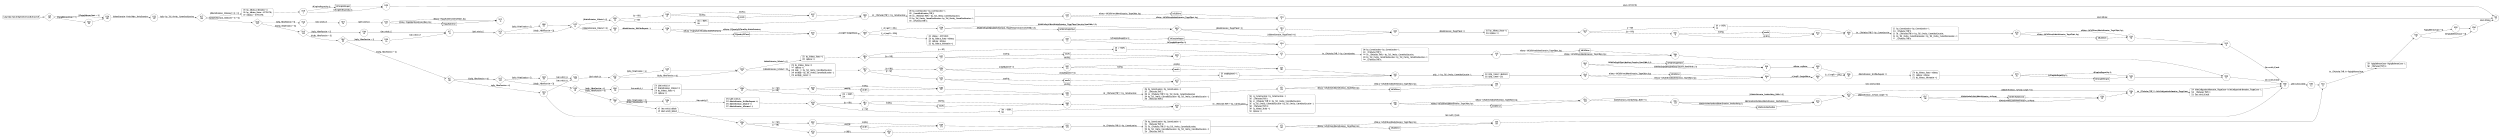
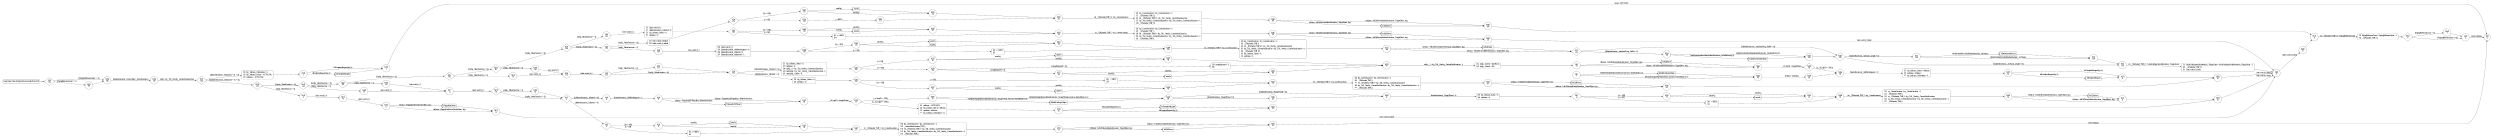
  digraph {
    fontname="PT Serif"
    rankdir=LR
    node [fontname="PT Serif" shape=circle]
    edge [fontname="PT Serif"]
    n1 [label="N129\n190" shape=diamond]
    n2 [label="N131\n189"]
    n3 [label="N130\n188"]
    n4 [label="N132\n187"]
    n5 [label="N133\n186" shape=diamond]
    n6 [fillcolor=white label=<<table border="0" cellborder="0" cellpadding="3" bgcolor="white"><tr><td align="right">135</td><td align="left">Irp__IoStatus__Information = 0;</td></tr><tr><td align="right">136</td><td align="left">Irp__IoStatus__Status = -1073741738;</td></tr><tr><td align="right">137</td><td align="left">myStatus = -1073741738;</td></tr></table>> penwidth=1 shape=Mrecord style="filled,bold"]
    n7 [label="N134\n185" shape=diamond]
    n8 [label="N138\n2"]
    n9 [label="N142\n17"]
    n10 [label="N143\n184" shape=diamond]
    n11 [label="N139\n1"]
    n12 [label=IofCompleteRequest shape=component]
    n13 [label="N173\n16"]
    n14 [label="N146\n65"]
    n15 [label="N147\n183" shape=diamond]
    n16 [label="N174\n15"]
    n17 [label="N177\n64"]
    n18 [label="N150\n66"]
    n19 [label="N151\n182" shape=diamond]
    n20 [label="N178\n63" shape=diamond]
    n21 [label="N154\n115"]
    n22 [label="N155\n181" shape=diamond]
    n23 [label="N226\n114"]
    n24 [label="N158\n116"]
    n25 [label="N159\n180" shape=diamond]
    n26 [label="N227\n113" shape=diamond]
    n27 [label="N162\n134"]
    n28 [label="N163\n179" shape=diamond]
    n29 [fillcolor=white label=<<table border="0" cellborder="0" cellpadding="3" bgcolor="white"><tr><td align="right">276</td><td align="left">Label: switch_0_4</td></tr><tr><td align="right">277</td><td align="left">disketteExtension__IsStarted = 0;</td></tr><tr><td align="right">278</td><td align="left">Irp__IoStatus__Status = 0;</td></tr><tr><td align="right">279</td><td align="left">myStatus = 0;</td></tr></table>> penwidth=1 shape=Mrecord style="filled,bold"]
    n30 [label="N166\n163"]
    n31 [fillcolor=white label=<<table border="0" cellborder="0" cellpadding="3" bgcolor="white"><tr><td align="right">167</td><td align="left">Goto: switch_0_default</td></tr><tr><td align="right">323</td><td align="left">Label: switch_0_default</td></tr></table>> penwidth=1 shape=Mrecord style="filled,bold"]
    n32 [label="N280\n129" shape=diamond]
    n33 [fillcolor=white label=<<table border="0" cellborder="0" cellpadding="3" bgcolor="white"><tr><td align="right">294</td><td align="left">Label: switch_0_2</td></tr><tr><td align="right">295</td><td align="left">disketteExtension__HoldNewRequests = 0;</td></tr><tr><td align="right">296</td><td align="left">disketteExtension__IsStarted = 0;</td></tr><tr><td align="right">297</td><td align="left">disketteExtension__IsRemoved = 1;</td></tr></table>> penwidth=1 shape=Mrecord style="filled,bold"]
    n34 [label="N324\n176" shape=diamond]
    n35 [label="N298\n158" shape=diamond]
    n36 [label="N326\n173"]
    n37 [label="N327\n175"]
    n38 [label="N328\n172"]
    n39 [label="N329\n174"]
    n40 [label=errorFn shape=component]
    n41 [label="N325\n171"]
    n42 [fillcolor=white label=<<table border="0" cellborder="0" cellpadding="3" bgcolor="white"><tr><td align="right">330</td><td align="left">Irp__CurrentLocation = Irp__CurrentLocation + 1;</td></tr><tr><td align="right">331</td><td align="left">__CPAchecker_TMP_12;</td></tr><tr><td align="right">332</td><td align="left">int __CPAchecker_TMP_13 = Irp__Tail__Overlay__CurrentStackLocation;</td></tr><tr><td align="right">333</td><td align="left">Irp__Tail__Overlay__CurrentStackLocation = Irp__Tail__Overlay__CurrentStackLocation + 1;</td></tr><tr><td align="right">334</td><td align="left">__CPAchecker_TMP_13;</td></tr></table>> penwidth=1 shape=Mrecord style="filled,bold"]
    n43 [label="N335\n165"]
    n44 [label="N336\n164"]
    n45 [label=IofCallDriver shape=component]
    n46 [label="N141\n11"]
    n47 [fillcolor=white label=<<table border="0" cellborder="0" cellpadding="3" bgcolor="white"><tr><td align="right">339</td><td align="left">PagingReferenceCount = PagingReferenceCount - 1;</td></tr><tr><td align="right">340</td><td align="left">__CPAchecker_TMP_14;</td></tr></table>> penwidth=1 shape=Mrecord style="filled,bold"]
    n48 [label="N341\n8" shape=diamond]
    n49 [label="N343\n7"]
    n50 [label="N342\n6"]
    n51 [label="N81\n0"]
    n52 [fillcolor=white label=<<table border="0" cellborder="0" cellpadding="3" bgcolor="white"><tr><td align="right">300</td><td align="left">s = SKIP1;</td></tr><tr><td align="right">302</td><td align="left"></td></tr></table>> penwidth=1 shape=Mrecord style="filled,bold"]
    n53 [label="N301\n157"]
    n54 [label="N299\n153"]
    n55 [label="N303\n156"]
    n56 [label=errorFn shape=component]
    n57 [fillcolor=white label=<<table border="0" cellborder="0" cellpadding="3" bgcolor="white"><tr><td align="right">304</td><td align="left">Irp__CurrentLocation = Irp__CurrentLocation + 1;</td></tr><tr><td align="right">305</td><td align="left">__CPAchecker_TMP_9;</td></tr><tr><td align="right">306</td><td align="left">int __CPAchecker_TMP_10 = Irp__Tail__Overlay__CurrentStackLocation;</td></tr><tr><td align="right">307</td><td align="left">Irp__Tail__Overlay__CurrentStackLocation = Irp__Tail__Overlay__CurrentStackLocation + 1;</td></tr><tr><td align="right">308</td><td align="left">__CPAchecker_TMP_10;</td></tr><tr><td align="right">309</td><td align="left">Irp__IoStatus__Status = 0;</td></tr><tr><td align="right">310</td><td align="left">myStatus = 0;</td></tr></table>> penwidth=1 shape=Mrecord style="filled,bold"]
    n58 [label="N311\n145"]
    n59 [label="N312\n144" shape=diamond]
    n60 [label=IofCallDriver shape=component]
    n61 [label="N314\n143"]
    n62 [label="N313\n141" shape=diamond]
    n63 [label="N315\n142"]
    n64 [label=IoSetDeviceInterfaceState shape=component]
    n65 [label="N317\n140"]
    n66 [label="N316\n138"]
    n67 [label="N318\n139"]
    n68 [label=IoDeleteSymbolicLink shape=component]
    n69 [fillcolor=white label=<<table border="0" cellborder="0" cellpadding="3" bgcolor="white"><tr><td align="right">319</td><td align="left">IoGetConfigurationInformation__FloppyCount = IoGetConfigurationInformation__FloppyCount - 1;</td></tr><tr><td align="right">320</td><td align="left">__CPAchecker_TMP_11;</td></tr><tr><td align="right">321</td><td align="left">Goto: switch_0_break</td></tr></table>> penwidth=1 shape=Mrecord style="filled,bold"]
    n70 [label="N337\n13"]
    n71 [label="N338\n12"]
    n72 [fillcolor=white label=<<table border="0" cellborder="0" cellpadding="3" bgcolor="white"><tr><td align="right">282</td><td align="left">s = SKIP1;</td></tr><tr><td align="right">284</td><td align="left"></td></tr></table>> penwidth=1 shape=Mrecord style="filled,bold"]
    n73 [label="N283\n128"]
    n74 [label="N281\n124"]
    n75 [label="N285\n127"]
    n76 [label=errorFn shape=component]
    n77 [fillcolor=white label=<<table border="0" cellborder="0" cellpadding="3" bgcolor="white"><tr><td align="right">286</td><td align="left">Irp__CurrentLocation = Irp__CurrentLocation + 1;</td></tr><tr><td align="right">287</td><td align="left">__CPAchecker_TMP_7;</td></tr><tr><td align="right">288</td><td align="left">int __CPAchecker_TMP_8 = Irp__Tail__Overlay__CurrentStackLocation;</td></tr><tr><td align="right">289</td><td align="left">Irp__Tail__Overlay__CurrentStackLocation = Irp__Tail__Overlay__CurrentStackLocation + 1;</td></tr><tr><td align="right">290</td><td align="left">__CPAchecker_TMP_8;</td></tr></table>> penwidth=1 shape=Mrecord style="filled,bold"]
    n78 [label="N291\n118"]
    n79 [label="N292\n117"]
    n80 [label=IofCallDriver shape=component]
    n81 [label="N229\n112"]
    n82 [label="N228\n111" shape=diamond]
    n83 [fillcolor=white label=<<table border="0" cellborder="0" cellpadding="3" bgcolor="white"><tr><td align="right">231</td><td align="left">Irp__IoStatus__Status = 0;</td></tr><tr><td align="right">233</td><td align="left">myStatus = 0;</td></tr></table>> penwidth=1 shape=Mrecord style="filled,bold"]
    n84 [fillcolor=white label=<<table border="0" cellborder="0" cellpadding="3" bgcolor="white"><tr><td align="right">232</td><td align="left">Irp__IoStatus__Status = 0;</td></tr><tr><td align="right">247</td><td align="left">myStatus = 0;</td></tr><tr><td align="right">248</td><td align="left">irpSp___0 = Irp__Tail__Overlay__CurrentStackLocation;</td></tr><tr><td align="right">249</td><td align="left">nextIrpSp = Irp__Tail__Overlay__CurrentStackLocation - 1;</td></tr><tr><td align="right">250</td><td align="left">nextIrpSp__Control = 0;</td></tr></table>> penwidth=1 shape=Mrecord style="filled,bold"]
    n85 [label="N234\n80" shape=diamond]
    n86 [label="N251\n105" shape=diamond]
    n87 [fillcolor=white label=<<table border="0" cellborder="0" cellpadding="3" bgcolor="white"><tr><td align="right">236</td><td align="left">s = SKIP1;</td></tr><tr><td align="right">238</td><td align="left"></td></tr></table>> penwidth=1 shape=Mrecord style="filled,bold"]
    n88 [label="N237\n79"]
    n89 [label="N253\n99"]
    n90 [label="N254\n104" shape=diamond]
    n91 [label="N255\n98"]
    n92 [label=errorFn shape=component]
    n93 [label="N257\n101"]
    n94 [fillcolor=white label=<<table border="0" cellborder="0" cellpadding="3" bgcolor="white"><tr><td align="right">258</td><td align="left">compRegistered = 1;</td></tr><tr><td align="right">260</td><td align="left"></td></tr></table>> penwidth=1 shape=Mrecord style="filled,bold"]
    n95 [label="N252\n97"]
    n96 [label="N259\n100"]
    n97 [label=errorFn shape=component]
    n98 [fillcolor=white label=<<table border="0" cellborder="0" cellpadding="3" bgcolor="white"><tr><td align="right">261</td><td align="left">irpSp__Context = doneEvent;</td></tr><tr><td align="right">262</td><td align="left">irpSp__Control = 224;</td></tr></table>> penwidth=1 shape=Mrecord style="filled,bold"]
    n99 [label="N263\n94"]
    n100 [label="N264\n93"]
    n101 [label=IofCallDriver shape=component]
    n102 [label="N265\n92" shape=diamond]
    n103 [label="N266\n88"]
    n104 [label="N267\n91"]
    n105 [label="N268\n90"]
    n106 [label=KeWaitForSingleObject shape=component]
    n107 [fillcolor=white label=<<table border="0" cellborder="0" cellpadding="3" bgcolor="white"><tr><td align="right">270</td><td align="left">Irp__IoStatus__Status = ntStatus;</td></tr><tr><td align="right">271</td><td align="left">myStatus = ntStatus;</td></tr><tr><td align="right">272</td><td align="left">Irp__IoStatus__Information = 0;</td></tr></table>> penwidth=1 shape=Mrecord style="filled,bold"]
    n108 [label="N269\n89"]
    n109 [label="N273\n84"]
    n110 [label="N274\n83"]
    n111 [label=IofCompleteRequest shape=component]
    n112 [label="N230\n67"]
    n113 [label="N235\n75"]
    n114 [label="N239\n78"]
    n115 [label=errorFn shape=component]
    n116 [fillcolor=white label=<<table border="0" cellborder="0" cellpadding="3" bgcolor="white"><tr><td align="right">240</td><td align="left">Irp__CurrentLocation = Irp__CurrentLocation + 1;</td></tr><tr><td align="right">241</td><td align="left">__CPAchecker_TMP_5;</td></tr><tr><td align="right">242</td><td align="left">int __CPAchecker_TMP_6 = Irp__Tail__Overlay__CurrentStackLocation;</td></tr><tr><td align="right">243</td><td align="left">Irp__Tail__Overlay__CurrentStackLocation = Irp__Tail__Overlay__CurrentStackLocation + 1;</td></tr><tr><td align="right">244</td><td align="left">__CPAchecker_TMP_6;</td></tr></table>> penwidth=1 shape=Mrecord style="filled,bold"]
    n117 [label="N245\n69"]
    n118 [label="N246\n68"]
    n119 [label=IofCallDriver shape=component]
    n120 [label="N180\n62"]
    n121 [label="N179\n61" shape=diamond]
    n122 [label="N182\n30" shape=diamond]
    n123 [label="N181\n60"]
    n124 [fillcolor=white label=<<table border="0" cellborder="0" cellpadding="3" bgcolor="white"><tr><td align="right">184</td><td align="left">s = SKIP1;</td></tr><tr><td align="right">186</td><td align="left"></td></tr></table>> penwidth=1 shape=Mrecord style="filled,bold"]
    n125 [label="N185\n29"]
    n126 [label="N196\n59"]
    n127 [label="N183\n25"]
    n128 [label="N187\n28"]
    n129 [label=errorFn shape=component]
    n130 [label="N197\n58"]
    n131 [label=FlQueueIrpToThread shape=component]
    n132 [label="N198\n57" shape=diamond]
    n133 [label="N200\n50"]
    n134 [fillcolor=white label=<<table border="0" cellborder="0" cellpadding="3" bgcolor="white"><tr><td align="right">201</td><td align="left">ntStatus = -1073741823;</td></tr><tr><td align="right">220</td><td align="left">Irp__IoStatus__Status = ntStatus;</td></tr><tr><td align="right">221</td><td align="left">myStatus = ntStatus;</td></tr><tr><td align="right">222</td><td align="left">Irp__IoStatus__Information = 0;</td></tr></table>> penwidth=1 shape=Mrecord style="filled,bold"]
    n135 [label="N202\n49" shape=diamond]
    n136 [label=KeWaitForSingleObject shape=component]
    n137 [label="N223\n52"]
    n138 [label="N204\n48"]
    n139 [label="N203\n47"]
    n140 [label="N224\n51"]
    n141 [label=IofCompleteRequest shape=component]
    n142 [label="N199\n31"]
    n143 [fillcolor=white label=<<table border="0" cellborder="0" cellpadding="3" bgcolor="white"><tr><td align="right">205</td><td align="left">Irp__IoStatus__Status = 0;</td></tr><tr><td align="right">206</td><td align="left">myStatus = 0;</td></tr></table>> penwidth=1 shape=Mrecord style="filled,bold"]
    n144 [label="N207\n44" shape=diamond]
    n145 [fillcolor=white label=<<table border="0" cellborder="0" cellpadding="3" bgcolor="white"><tr><td align="right">209</td><td align="left">s = SKIP1;</td></tr><tr><td align="right">211</td><td align="left"></td></tr></table>> penwidth=1 shape=Mrecord style="filled,bold"]
    n146 [label="N210\n43"]
    n147 [label="N208\n39"]
    n148 [label="N212\n42"]
    n149 [label=errorFn shape=component]
    n150 [fillcolor=white label=<<table border="0" cellborder="0" cellpadding="3" bgcolor="white"><tr><td align="right">213</td><td align="left">Irp__CurrentLocation = Irp__CurrentLocation + 1;</td></tr><tr><td align="right">214</td><td align="left">__CPAchecker_TMP_3;</td></tr><tr><td align="right">215</td><td align="left">int __CPAchecker_TMP_4 = Irp__Tail__Overlay__CurrentStackLocation;</td></tr><tr><td align="right">216</td><td align="left">Irp__Tail__Overlay__CurrentStackLocation = Irp__Tail__Overlay__CurrentStackLocation + 1;</td></tr><tr><td align="right">217</td><td align="left">__CPAchecker_TMP_4;</td></tr></table>> penwidth=1 shape=Mrecord style="filled,bold"]
    n151 [label="N218\n33"]
    n152 [label="N219\n32"]
    n153 [label=IofCallDriver shape=component]
    n154 [fillcolor=white label=<<table border="0" cellborder="0" cellpadding="3" bgcolor="white"><tr><td align="right">188</td><td align="left">Irp__CurrentLocation = Irp__CurrentLocation + 1;</td></tr><tr><td align="right">189</td><td align="left">__CurrentStackLocation_TMP_1;</td></tr><tr><td align="right">190</td><td align="left">int __CPAchecker_TMP_2 = Irp__Tail__Overlay__CurrentStackLocation;</td></tr><tr><td align="right">191</td><td align="left">Irp__Tail__Overlay__CurrentStackLocation = Irp__Tail__Overlay__CurrentStackLocation + 1;</td></tr><tr><td align="right">192</td><td align="left">__CPAchecker_TMP_2;</td></tr></table>> penwidth=1 shape=Mrecord style="filled,bold"]
    n155 [label="N193\n19"]
    n156 [label="N194\n18"]
    n157 [label=IofCallDriver shape=component]
    n158 [label="N175\n14"]
    n159 [label=FloppyStartDevice shape=component]
    n160 [fillcolor=white label="Long linear chain of edges between nodes 82 and 128" penwidth=1 shape=Mrecord style="filled,bold"]
    n1 -> n2 [label="[PagingReferenceCount == 1]"]
    n1 -> n3 [label="[!(PagingReferenceCount == 1)]"]
    n2 -> n3
    n3 -> n4 [label="disketteExtension = DeviceObject__DeviceExtension;"]
    n4 -> n5 [label="irpSp = Irp__Tail__Overlay__CurrentStackLocation;"]
    n5 -> n6 [label="[(disketteExtension__IsRemoved == 0) == 0]"]
    n5 -> n7 [label="[!((disketteExtension__IsRemoved == 0) == 0)]"]
    n6 -> n8
    n7 -> n9 [label="[irpSp__MinorFunction == 0]"]
    n7 -> n10 [label="[!(irpSp__MinorFunction == 0)]"]
    n8 -> n11 [label="IofCompleteRequest(Irp, 0);"]
    n8 -> n12 [label="IofCompleteRequest(Irp, 0);"]
    n9 -> n13 [label="Goto: switch_0_0"]
    n10 -> n14 [label="[irpSp__MinorFunction == 5]"]
    n10 -> n15 [label="[!(irpSp__MinorFunction == 5)]"]
    n11 -> n51 [label="return -1073741738;"]
    n12 -> n11
    n13 -> n16 [label="Label: switch_0_0"]
    n14 -> n17 [label="Goto: switch_0_5"]
    n15 -> n18 [label="[irpSp__MinorFunction == 1]"]
    n15 -> n19 [label="[!(irpSp__MinorFunction == 1)]"]
    n16 -> n158 [label="ntStatus = FloppyStartDevice(DeviceObject, Irp);"]
    n16 -> n159 [label="ntStatus = FloppyStartDevice(DeviceObject, Irp);"]
    n17 -> n20 [label="Label: switch_0_5"]
    n18 -> n17 [label="Goto: switch_0_5"]
    n19 -> n21 [label="[irpSp__MinorFunction == 6]"]
    n19 -> n22 [label="[!(irpSp__MinorFunction == 6)]"]
    n20 -> n120 [label="[irpSp__MinorFunction == 5]"]
    n20 -> n121 [label="[!(irpSp__MinorFunction == 5)]"]
    n21 -> n23 [label="Goto: switch_0_6"]
    n22 -> n24 [label="[irpSp__MinorFunction == 3]"]
    n22 -> n25 [label="[!(irpSp__MinorFunction == 3)]"]
    n23 -> n26 [label="Label: switch_0_6"]
    n24 -> n23 [label="Goto: switch_0_6"]
    n25 -> n27 [label="[irpSp__MinorFunction == 4]"]
    n25 -> n28 [label="[!(irpSp__MinorFunction == 4)]"]
    n26 -> n81 [label="[irpSp__MinorFunction == 6]"]
    n26 -> n82 [label="[!(irpSp__MinorFunction == 6)]"]
    n27 -> n29 [label="Goto: switch_0_4"]
    n28 -> n30 [label="[irpSp__MinorFunction == 2]"]
    n28 -> n31 [label="[!(irpSp__MinorFunction == 2)]"]
    n29 -> n32
    n30 -> n33 [label="Goto: switch_0_2"]
    n31 -> n34
    n32 -> n72 [label="[s == NP]"]
    n32 -> n73 [label="[!(s == NP)]"]
    n33 -> n35
    n34 -> n36 [label="[s == NP]"]
    n34 -> n37 [label="[!(s == NP)]"]
    n35 -> n52 [label="[s == NP]"]
    n35 -> n53 [label="[!(s == NP)]"]
    n36 -> n38 [label="s = SKIP1;"]
    n37 -> n39 [label="errorFn();"]
    n37 -> n40 [label="errorFn();"]
    n38 -> n41
    n39 -> n41
    n40 -> n39
    n41 -> n42 [label="int __CPAchecker_TMP_12 = Irp__CurrentLocation;"]
    n42 -> n43
    n43 -> n44 [label="ntStatus = IofCallDriver(disketteExtension__TargetObject, Irp);"]
    n43 -> n45 [label="ntStatus = IofCallDriver(disketteExtension__TargetObject, Irp);"]
    n44 -> n46
    n45 -> n44
    n46 -> n47 [label="int __CPAchecker_TMP_14 = PagingReferenceCount;"]
    n47 -> n48
    n48 -> n49 [label="[PagingReferenceCount == 0]"]
    n48 -> n50 [label="[!(PagingReferenceCount == 0)]"]
    n49 -> n50
    n50 -> n51 [label="return ntStatus;"]
    n52 -> n54
    n53 -> n55 [label="errorFn();"]
    n53 -> n56 [label="errorFn();"]
    n54 -> n57 [label="int __CPAchecker_TMP_9 = Irp__CurrentLocation;"]
    n55 -> n54
    n56 -> n55
    n57 -> n58
    n58 -> n59 [label="ntStatus = IofCallDriver(disketteExtension__TargetObject, Irp);"]
    n58 -> n60 [label="ntStatus = IofCallDriver(disketteExtension__TargetObject, Irp);"]
    n59 -> n61 [label="[disketteExtension__InterfaceString__Buffer != 0]"]
    n59 -> n62 [label="[!(disketteExtension__InterfaceString__Buffer != 0)]"]
    n60 -> n59
    n61 -> n63 [label="IoSetDeviceInterfaceState(disketteExtension__InterfaceString, 0);"]
    n61 -> n64 [label="IoSetDeviceInterfaceState(disketteExtension__InterfaceString, 0);"]
    n62 -> n65 [label="[disketteExtension__ArcName__Length != 0]"]
    n62 -> n66 [label="[!(disketteExtension__ArcName__Length != 0)]"]
    n63 -> n62
    n64 -> n63
    n65 -> n67 [label="IoDeleteSymbolicLink(disketteExtension__ArcName);"]
    n65 -> n68 [label="IoDeleteSymbolicLink(disketteExtension__ArcName);"]
    n66 -> n69 [label="int __CPAchecker_TMP_11 = IoGetConfigurationInformation__FloppyCount;"]
    n67 -> n66
    n68 -> n67
    n69 -> n70
    n70 -> n71 [label="Label: switch_0_break"]
    n71 -> n46
    n72 -> n74
    n73 -> n75 [label="errorFn();"]
    n73 -> n76 [label="errorFn();"]
    n74 -> n77 [label="int __CPAchecker_TMP_7 = Irp__CurrentLocation;"]
    n75 -> n74
    n76 -> n75
    n77 -> n78
    n78 -> n79 [label="ntStatus = IofCallDriver(disketteExtension__TargetObject, Irp);"]
    n78 -> n80 [label="ntStatus = IofCallDriver(disketteExtension__TargetObject, Irp);"]
    n79 -> n70 [label="Goto: switch_0_break"]
    n80 -> n79
    n81 -> n82
    n82 -> n83 [label="[disketteExtension__IsStarted == 0]"]
    n82 -> n84 [label="[!(disketteExtension__IsStarted == 0)]"]
    n83 -> n85
    n84 -> n86
    n85 -> n87 [label="[s == NP]"]
    n85 -> n88 [label="[!(s == NP)]"]
    n86 -> n89 [label="[s != NP]"]
    n86 -> n90 [label="[!(s != NP)]"]
    n87 -> n113
    n88 -> n114 [label="errorFn();"]
    n88 -> n115 [label="errorFn();"]
    n89 -> n91 [label="errorFn();"]
    n89 -> n92 [label="errorFn();"]
    n90 -> n93 [label="[compRegistered != 0]"]
    n90 -> n94 [label="[!(compRegistered != 0)]"]
    n91 -> n95
    n92 -> n91
    n93 -> n96 [label="errorFn();"]
    n93 -> n97 [label="errorFn();"]
    n94 -> n95
    n95 -> n98 [label="irpSp___1 = Irp__Tail__Overlay__CurrentStackLocation - 1;"]
    n96 -> n95
    n97 -> n96
    n98 -> n99
    n99 -> n100 [label="ntStatus = IofCallDriver(disketteExtension__TargetObject, Irp);"]
    n99 -> n101 [label="ntStatus = IofCallDriver(disketteExtension__TargetObject, Irp);"]
    n100 -> n102 [label="__cil_tmp30 = (long)ntStatus;"]
    n101 -> n100
    n102 -> n103 [label="[!(__cil_tmp30 == 259L)]"]
    n103 -> n107 [label="disketteExtension__HoldNewRequests = 0;"]
    n104 -> n105 [label="KeWaitForSingleObject(doneEvent, Executive, KernelMode, 0, 0);"]
    n104 -> n106 [label="KeWaitForSingleObject(doneEvent, Executive, KernelMode, 0, 0);"]
    n105 -> n108 [label="ntStatus = myStatus;"]
    n106 -> n105
    n107 -> n109
    n108 -> n103
    n109 -> n110 [label="IofCompleteRequest(Irp, 0);"]
    n109 -> n111 [label="IofCompleteRequest(Irp, 0);"]
    n110 -> n112
    n111 -> n110
    n112 -> n70 [label="Goto: switch_0_break"]
    n113 -> n116 [label="int __CPAchecker_TMP_5 = Irp__CurrentLocation;"]
    n114 -> n113
    n115 -> n114
    n116 -> n117
    n117 -> n118 [label="ntStatus = IofCallDriver(disketteExtension__TargetObject, Irp);"]
    n117 -> n119 [label="ntStatus = IofCallDriver(disketteExtension__TargetObject, Irp);"]
    n118 -> n112
    n119 -> n118
    n120 -> n121
    n121 -> n122 [label="[disketteExtension__IsStarted == 0]"]
    n121 -> n123 [label="[!(disketteExtension__IsStarted == 0)]"]
    n122 -> n124 [label="[s == NP]"]
    n122 -> n125 [label="[!(s == NP)]"]
    n123 -> n126 [label="disketteExtension__HoldNewRequests = 1;"]
    n124 -> n127
    n125 -> n128 [label="errorFn();"]
    n125 -> n129 [label="errorFn();"]
    n126 -> n130 [label="ntStatus = FlQueueIrpToThread(Irp, disketteExtension);"]
    n126 -> n131 [label="ntStatus = FlQueueIrpToThread(Irp, disketteExtension);"]
    n127 -> n154 [label="int __CPAchecker_TMP_1 = Irp__CurrentLocation;"]
    n128 -> n127
    n129 -> n128
    n130 -> n132 [label="__cil_tmp29 = (long)ntStatus;"]
    n131 -> n130
    n132 -> n133 [label="[__cil_tmp29 == 259L]"]
    n132 -> n134 [label="[!(__cil_tmp29 == 259L)]"]
    n133 -> n135 [label="KeWaitForSingleObject(disketteExtension__FloppyThread, Executive, KernelMode, 0, 0);"]
    n133 -> n136 [label="KeWaitForSingleObject(disketteExtension__FloppyThread, Executive, KernelMode, 0, 0);"]
    n134 -> n137
    n135 -> n138 [label="[disketteExtension__FloppyThread != 0]"]
    n135 -> n139 [label="[!(disketteExtension__FloppyThread != 0)]"]
    n136 -> n135
    n137 -> n140 [label="IofCompleteRequest(Irp, 0);"]
    n137 -> n141 [label="IofCompleteRequest(Irp, 0);"]
    n138 -> n139
    n139 -> n143 [label="disketteExtension__FloppyThread = 0;"]
    n140 -> n142
    n141 -> n140
    n142 -> n70 [label="Goto: switch_0_break"]
    n143 -> n144
    n144 -> n145 [label="[s == NP]"]
    n144 -> n146 [label="[!(s == NP)]"]
    n145 -> n147
    n146 -> n148 [label="errorFn();"]
    n146 -> n149 [label="errorFn();"]
    n147 -> n150 [label="int __CPAchecker_TMP_3 = Irp__CurrentLocation;"]
    n148 -> n147
    n149 -> n148
    n150 -> n151
    n151 -> n152 [label="ntStatus = IofCallDriver(disketteExtension__TargetObject, Irp);"]
    n151 -> n153 [label="ntStatus = IofCallDriver(disketteExtension__TargetObject, Irp);"]
    n152 -> n142
    n153 -> n152
    n154 -> n155
    n155 -> n156 [label="ntStatus = IofCallDriver(disketteExtension__TargetObject, Irp);"]
    n155 -> n157 [label="ntStatus = IofCallDriver(disketteExtension__TargetObject, Irp);"]
    n156 -> n51 [label="return ntStatus;"]
    n157 -> n156
-   n21 -> n70 [label="Goto: switch_0_break"]
+   n158 -> n70 [label="Goto: switch_0_break"]
    n159 -> n158
    n160 -> n1
  }
